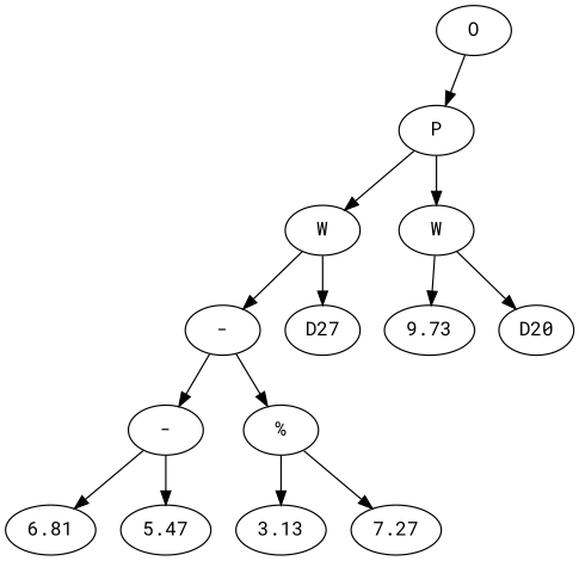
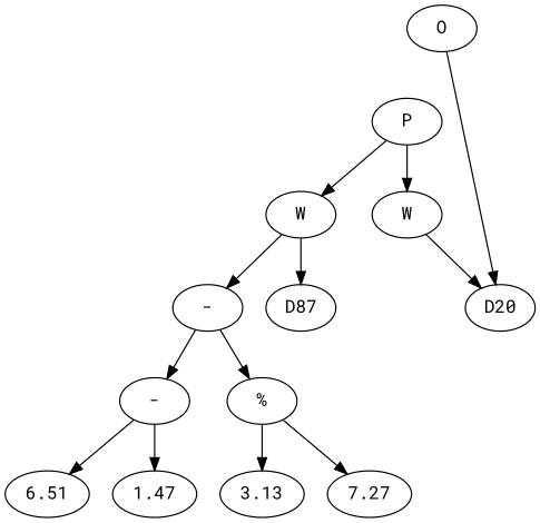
  digraph {
    fontname="Roboto Mono"
    node [fontname="Roboto Mono"]
    edge [fontname="Roboto Mono"]
    n1 [label=O]
    n2 [label=P]
    n3 [label=W]
    n4 [label=W]
    n5 [label="-"]
-   n6 [label=D27]
-   n7 [label=9.73]
+   n6 [label=D87]
    n8 [label=D20]
    n9 [label="-"]
    n10 [label="%"]
-   n11 [label=6.81]
-   n12 [label=5.47]
+   n11 [label=6.51]
+   n12 [label=1.47]
    n13 [label=3.13]
    n14 [label=7.27]
-   n1 -> n2
+   n1 -> n8
    n2 -> n3
    n2 -> n4
    n3 -> n5
    n3 -> n6
-   n4 -> n7
    n4 -> n8
    n5 -> n9
    n5 -> n10
    n9 -> n11
    n9 -> n12
    n10 -> n13
    n10 -> n14
  }
